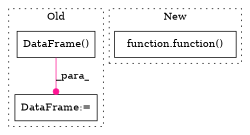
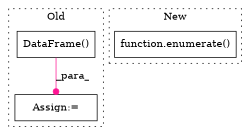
  digraph {
    node [a=75 shape=box]
    n1 [l="13,1" label="DataFrame()" s="6299,6321"]
-   n2 [a=68 l=3 label="DataFrame:=" s=6598]
-   n3 [l="10,1" label="function.function()" s="8303,8317"]
+   n2 [a=68 l=3 label="Assign:=" s=6598]
+   n3 [l="10,1" label="function.enumerate()" s="8303,8317"]
    subgraph cluster_1 {
      label=Old
      style=dotted
      n1
      n2
    }
    subgraph cluster_2 {
      label=New
      style=dotted
      n3
    }
    n1 -> n2 [label=_para_ color=deeppink arrowhead=dot]
  }
